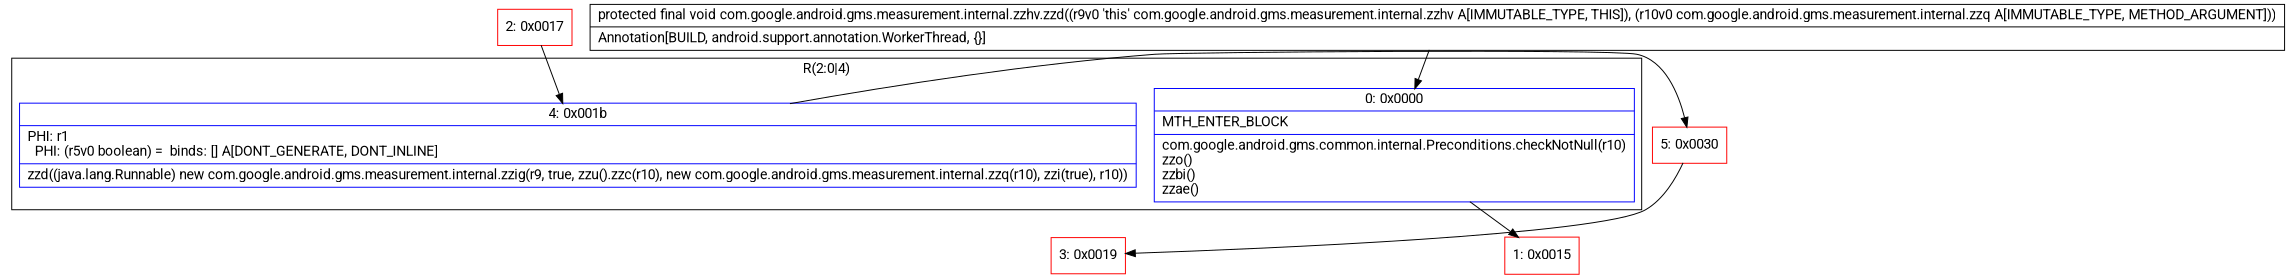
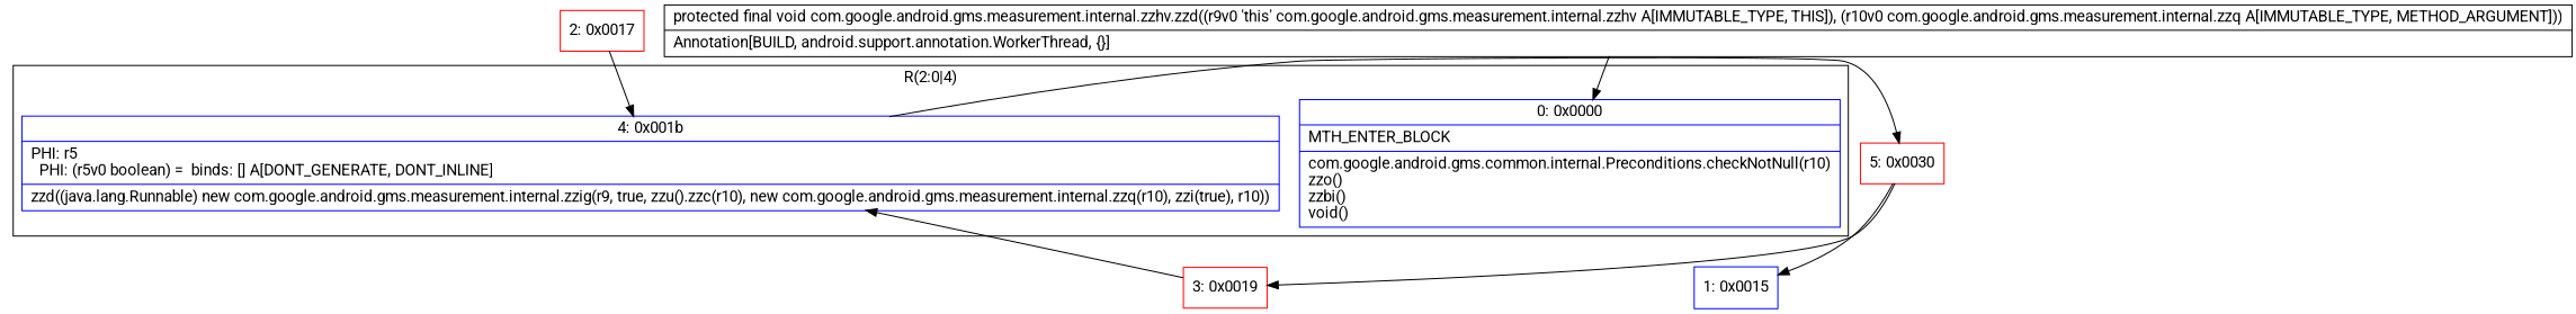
  digraph {
    fontname=Roboto
    node [color=red fontname=Roboto shape=record]
    edge [fontname=Roboto]
-   n1 [color=blue label="{0\:\ 0x0000|MTH_ENTER_BLOCK\l|com.google.android.gms.common.internal.Preconditions.checkNotNull(r10)\lzzo()\lzzbi()\lzzae()\l}"]
-   n2 [color=blue label="{4\:\ 0x001b|PHI: r1 \l  PHI: (r5v0 boolean) =  binds: [] A[DONT_GENERATE, DONT_INLINE]\l|zzd((java.lang.Runnable) new com.google.android.gms.measurement.internal.zzig(r9, true, zzu().zzc(r10), new com.google.android.gms.measurement.internal.zzq(r10), zzi(true), r10))\l}"]
-   n3 [label="{1\:\ 0x0015}"]
+   n1 [color=blue label="{0\:\ 0x0000|MTH_ENTER_BLOCK\l|com.google.android.gms.common.internal.Preconditions.checkNotNull(r10)\lzzo()\lzzbi()\lvoid()\l}"]
+   n2 [color=blue label="{4\:\ 0x001b|PHI: r5 \l  PHI: (r5v0 boolean) =  binds: [] A[DONT_GENERATE, DONT_INLINE]\l|zzd((java.lang.Runnable) new com.google.android.gms.measurement.internal.zzig(r9, true, zzu().zzc(r10), new com.google.android.gms.measurement.internal.zzq(r10), zzi(true), r10))\l}"]
+   n3 [color=blue label="{1\:\ 0x0015}"]
    n4 [label="{5\:\ 0x0030}"]
    n5 [label="{3\:\ 0x0019}"]
    n6 [label="{2\:\ 0x0017}"]
    n7 [label="{protected final void com.google.android.gms.measurement.internal.zzhv.zzd((r9v0 'this' com.google.android.gms.measurement.internal.zzhv A[IMMUTABLE_TYPE, THIS]), (r10v0 com.google.android.gms.measurement.internal.zzq A[IMMUTABLE_TYPE, METHOD_ARGUMENT]))  | Annotation[BUILD, android.support.annotation.WorkerThread, \{\}]\l}" color=""]
    subgraph cluster_1 {
      label="R(2:0|4)"
      n1
      n2
    }
-   n1 -> n3
+   n4 -> n3
    n2 -> n4
    n4 -> n5
+   n5 -> n2
    n6 -> n2
    n7 -> n1
  }
